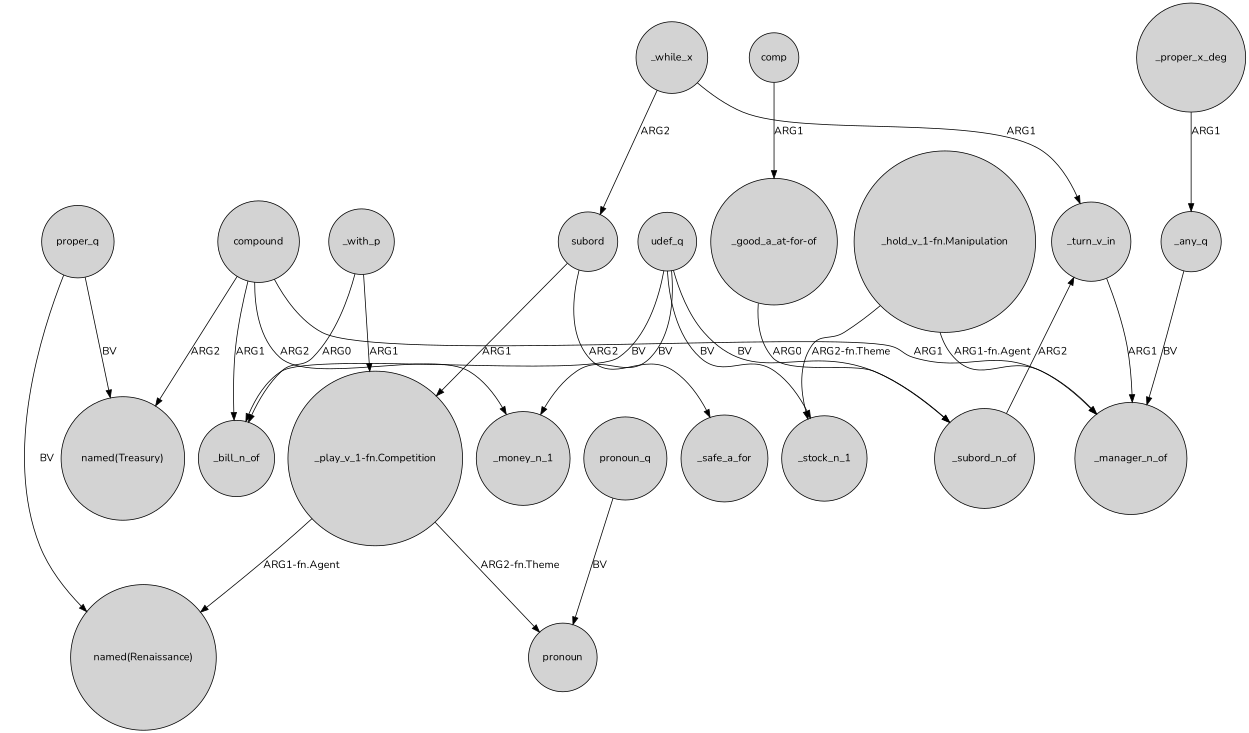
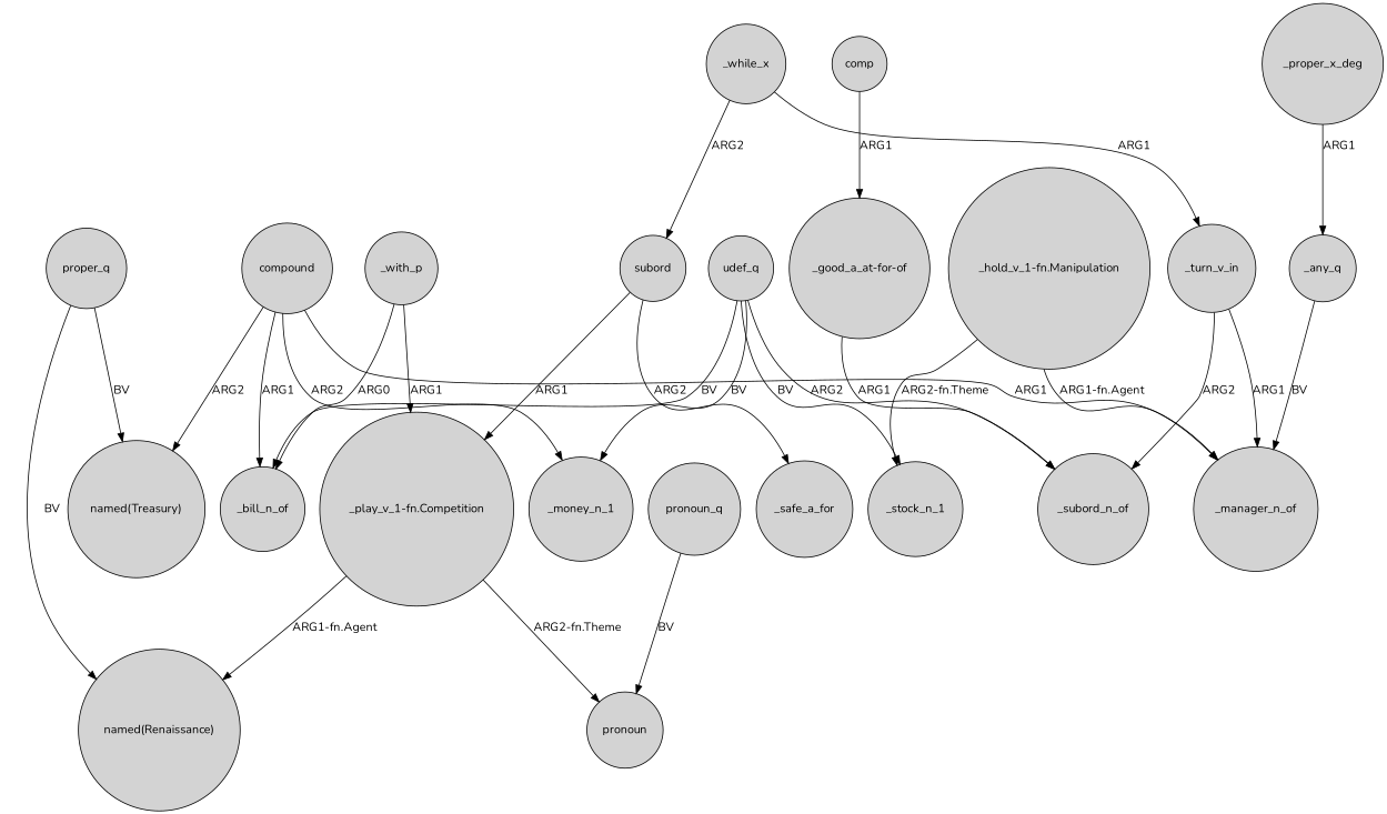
  digraph {
    fontname=Nunito
    node [fontname=Nunito shape=circle style=filled]
    edge [fontname=Nunito]
    _with_p
    _bill_n_of
    "_play_v_1-fn.Competition"
    n4 [label=pronoun]
    "named(Renaissance)"
    compound
    "named(Treasury)"
    _money_n_1
    _manager_n_of
    udef_q
    _stock_n_1
    n12 [label=_subord_n_of]
    _any_q
    comp
    "_good_a_at-for-of"
    subord
    _safe_a_for
    _while_x
    _turn_v_in
    n20 [label=_proper_x_deg]
    pronoun_q
    proper_q
    "_hold_v_1-fn.Manipulation"
    _with_p -> _bill_n_of [label=ARG0]
    _with_p -> "_play_v_1-fn.Competition" [label=ARG1]
    "_play_v_1-fn.Competition" -> n4 [label="ARG2-fn.Theme"]
    "_play_v_1-fn.Competition" -> "named(Renaissance)" [label="ARG1-fn.Agent"]
    compound -> _bill_n_of [label=ARG1]
    compound -> "named(Treasury)" [label=ARG2]
    compound -> _money_n_1 [label=ARG2]
    compound -> _manager_n_of [label=ARG1]
    udef_q -> _bill_n_of [label=BV]
    udef_q -> _money_n_1 [label=BV]
    udef_q -> _stock_n_1 [label=BV]
-   udef_q -> n12 [label=BV]
+   udef_q -> n12 [label=ARG2]
    _any_q -> _manager_n_of [label=BV]
    comp -> "_good_a_at-for-of" [label=ARG1]
-   "_good_a_at-for-of" -> n12 [label=ARG0]
+   "_good_a_at-for-of" -> n12 [label=ARG1]
    subord -> "_play_v_1-fn.Competition" [label=ARG1]
    subord -> _safe_a_for [label=ARG2]
    _while_x -> subord [label=ARG2]
    _while_x -> _turn_v_in [label=ARG1]
    _turn_v_in -> _manager_n_of [label=ARG1]
-   n12 -> _turn_v_in [label=ARG2]
+   _turn_v_in -> n12 [label=ARG2]
    n20 -> _any_q [label=ARG1]
    pronoun_q -> n4 [label=BV]
    proper_q -> "named(Renaissance)" [label=BV]
    proper_q -> "named(Treasury)" [label=BV]
    "_hold_v_1-fn.Manipulation" -> _manager_n_of [label="ARG1-fn.Agent"]
    "_hold_v_1-fn.Manipulation" -> _stock_n_1 [label="ARG2-fn.Theme"]
  }
